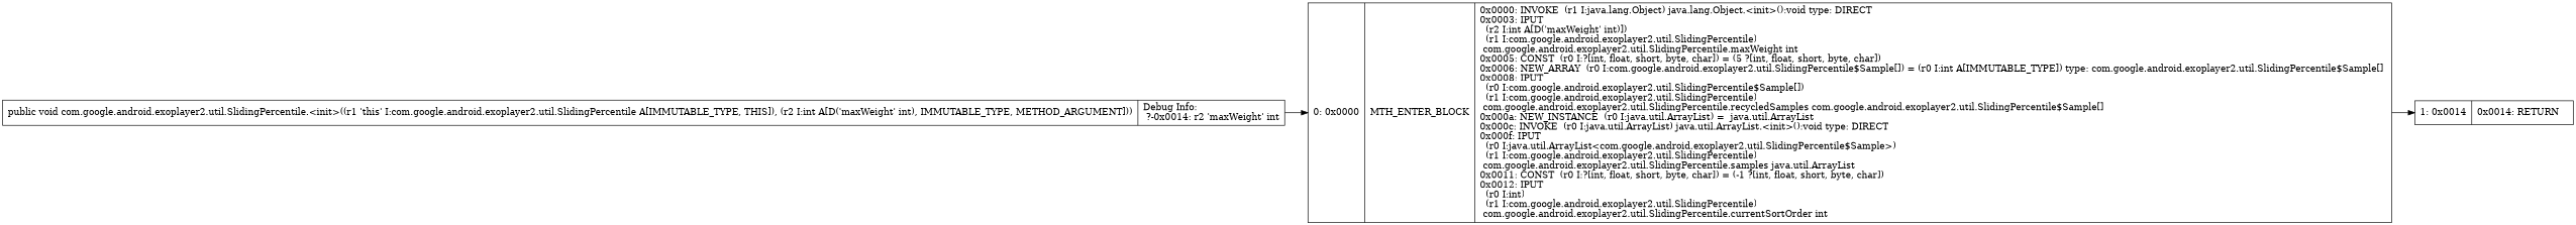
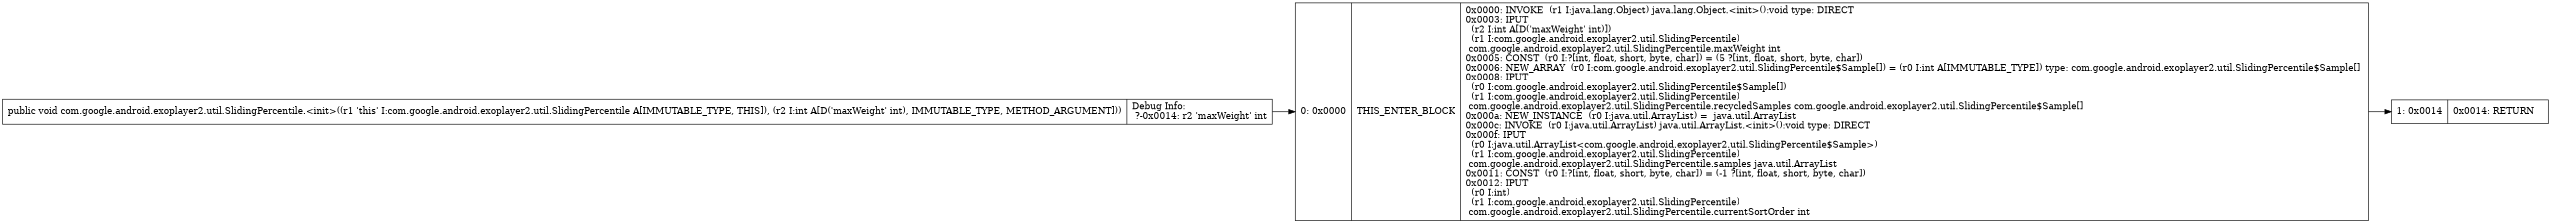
  digraph {
    rankdir=LR
    node [shape=record]
-   n1 [label="{0\:\ 0x0000|MTH_ENTER_BLOCK\l|0x0000: INVOKE  (r1 I:java.lang.Object) java.lang.Object.\<init\>():void type: DIRECT \l0x0003: IPUT  \l  (r2 I:int A[D('maxWeight' int)])\l  (r1 I:com.google.android.exoplayer2.util.SlidingPercentile)\l com.google.android.exoplayer2.util.SlidingPercentile.maxWeight int \l0x0005: CONST  (r0 I:?[int, float, short, byte, char]) = (5 ?[int, float, short, byte, char]) \l0x0006: NEW_ARRAY  (r0 I:com.google.android.exoplayer2.util.SlidingPercentile$Sample[]) = (r0 I:int A[IMMUTABLE_TYPE]) type: com.google.android.exoplayer2.util.SlidingPercentile$Sample[] \l0x0008: IPUT  \l  (r0 I:com.google.android.exoplayer2.util.SlidingPercentile$Sample[])\l  (r1 I:com.google.android.exoplayer2.util.SlidingPercentile)\l com.google.android.exoplayer2.util.SlidingPercentile.recycledSamples com.google.android.exoplayer2.util.SlidingPercentile$Sample[] \l0x000a: NEW_INSTANCE  (r0 I:java.util.ArrayList) =  java.util.ArrayList \l0x000c: INVOKE  (r0 I:java.util.ArrayList) java.util.ArrayList.\<init\>():void type: DIRECT \l0x000f: IPUT  \l  (r0 I:java.util.ArrayList\<com.google.android.exoplayer2.util.SlidingPercentile$Sample\>)\l  (r1 I:com.google.android.exoplayer2.util.SlidingPercentile)\l com.google.android.exoplayer2.util.SlidingPercentile.samples java.util.ArrayList \l0x0011: CONST  (r0 I:?[int, float, short, byte, char]) = (\-1 ?[int, float, short, byte, char]) \l0x0012: IPUT  \l  (r0 I:int)\l  (r1 I:com.google.android.exoplayer2.util.SlidingPercentile)\l com.google.android.exoplayer2.util.SlidingPercentile.currentSortOrder int \l}"]
+   n1 [label="{0\:\ 0x0000|THIS_ENTER_BLOCK\l|0x0000: INVOKE  (r1 I:java.lang.Object) java.lang.Object.\<init\>():void type: DIRECT \l0x0003: IPUT  \l  (r2 I:int A[D('maxWeight' int)])\l  (r1 I:com.google.android.exoplayer2.util.SlidingPercentile)\l com.google.android.exoplayer2.util.SlidingPercentile.maxWeight int \l0x0005: CONST  (r0 I:?[int, float, short, byte, char]) = (5 ?[int, float, short, byte, char]) \l0x0006: NEW_ARRAY  (r0 I:com.google.android.exoplayer2.util.SlidingPercentile$Sample[]) = (r0 I:int A[IMMUTABLE_TYPE]) type: com.google.android.exoplayer2.util.SlidingPercentile$Sample[] \l0x0008: IPUT  \l  (r0 I:com.google.android.exoplayer2.util.SlidingPercentile$Sample[])\l  (r1 I:com.google.android.exoplayer2.util.SlidingPercentile)\l com.google.android.exoplayer2.util.SlidingPercentile.recycledSamples com.google.android.exoplayer2.util.SlidingPercentile$Sample[] \l0x000a: NEW_INSTANCE  (r0 I:java.util.ArrayList) =  java.util.ArrayList \l0x000c: INVOKE  (r0 I:java.util.ArrayList) java.util.ArrayList.\<init\>():void type: DIRECT \l0x000f: IPUT  \l  (r0 I:java.util.ArrayList\<com.google.android.exoplayer2.util.SlidingPercentile$Sample\>)\l  (r1 I:com.google.android.exoplayer2.util.SlidingPercentile)\l com.google.android.exoplayer2.util.SlidingPercentile.samples java.util.ArrayList \l0x0011: CONST  (r0 I:?[int, float, short, byte, char]) = (\-1 ?[int, float, short, byte, char]) \l0x0012: IPUT  \l  (r0 I:int)\l  (r1 I:com.google.android.exoplayer2.util.SlidingPercentile)\l com.google.android.exoplayer2.util.SlidingPercentile.currentSortOrder int \l}"]
    n2 [label="{1\:\ 0x0014|0x0014: RETURN   \l}"]
    n3 [label="{public void com.google.android.exoplayer2.util.SlidingPercentile.\<init\>((r1 'this' I:com.google.android.exoplayer2.util.SlidingPercentile A[IMMUTABLE_TYPE, THIS]), (r2 I:int A[D('maxWeight' int), IMMUTABLE_TYPE, METHOD_ARGUMENT]))  | Debug Info:\l  ?\-0x0014: r2 'maxWeight' int\l}"]
    n1 -> n2
    n3 -> n1
  }
